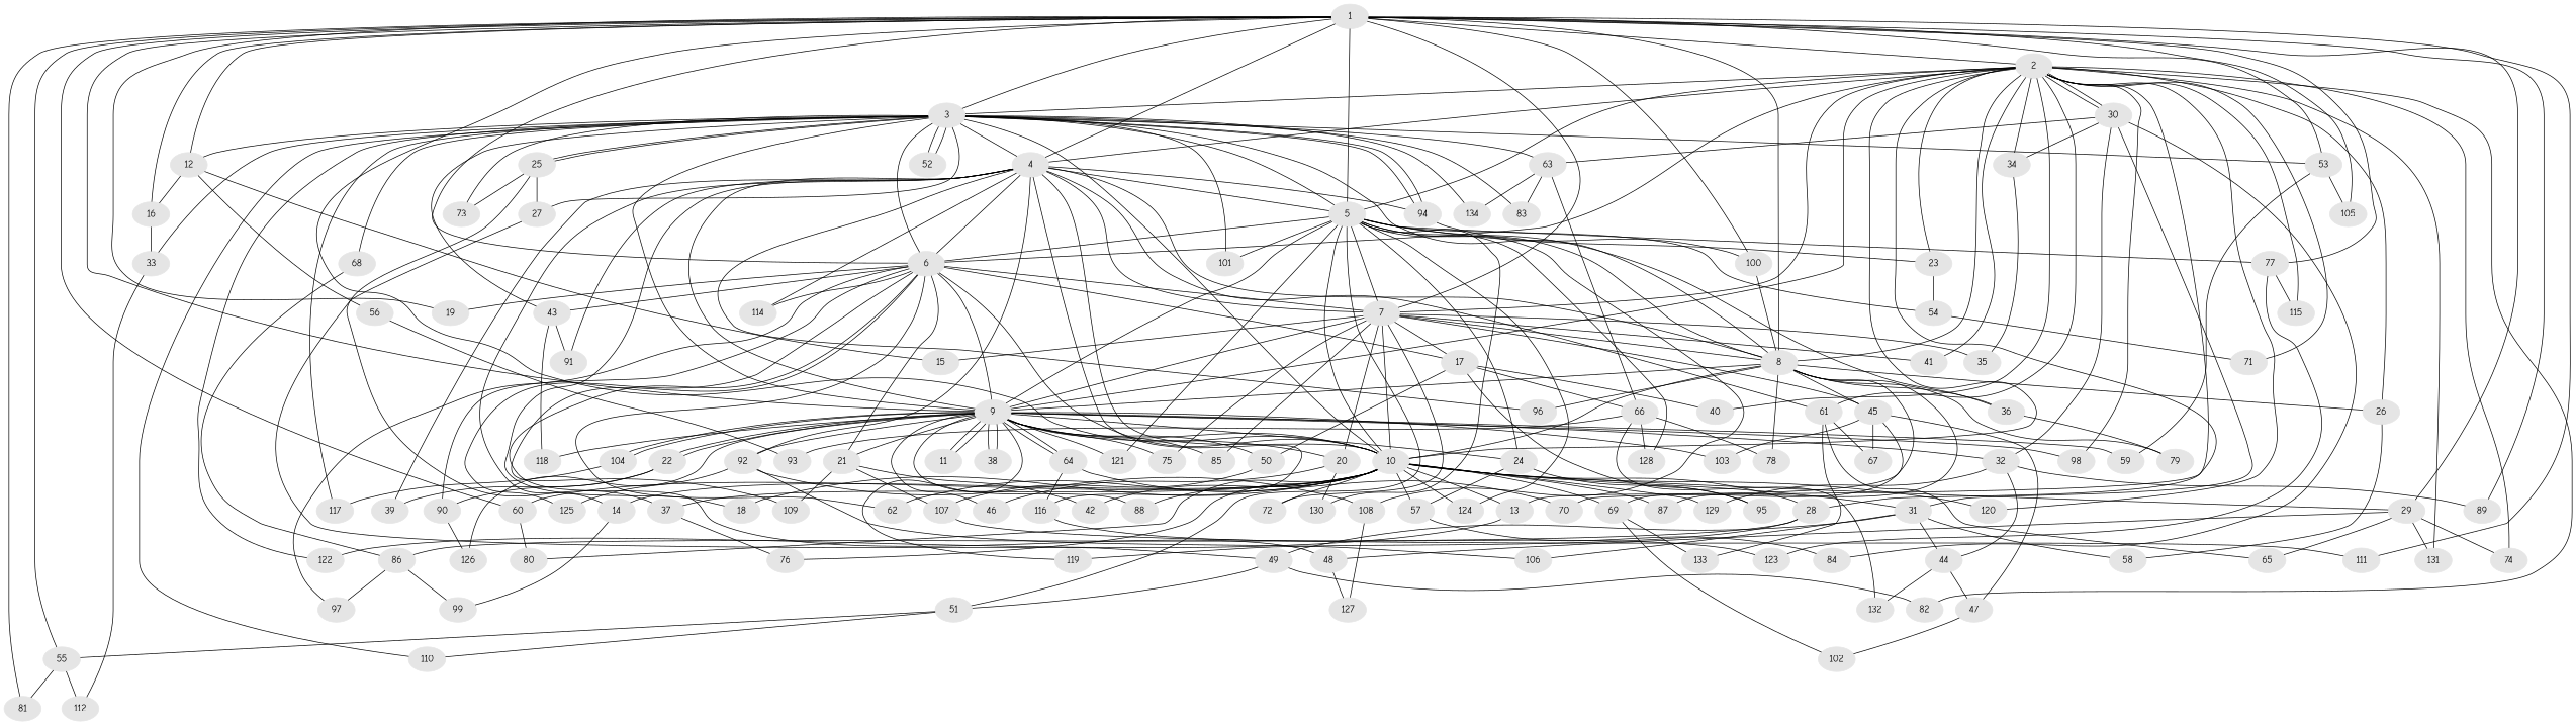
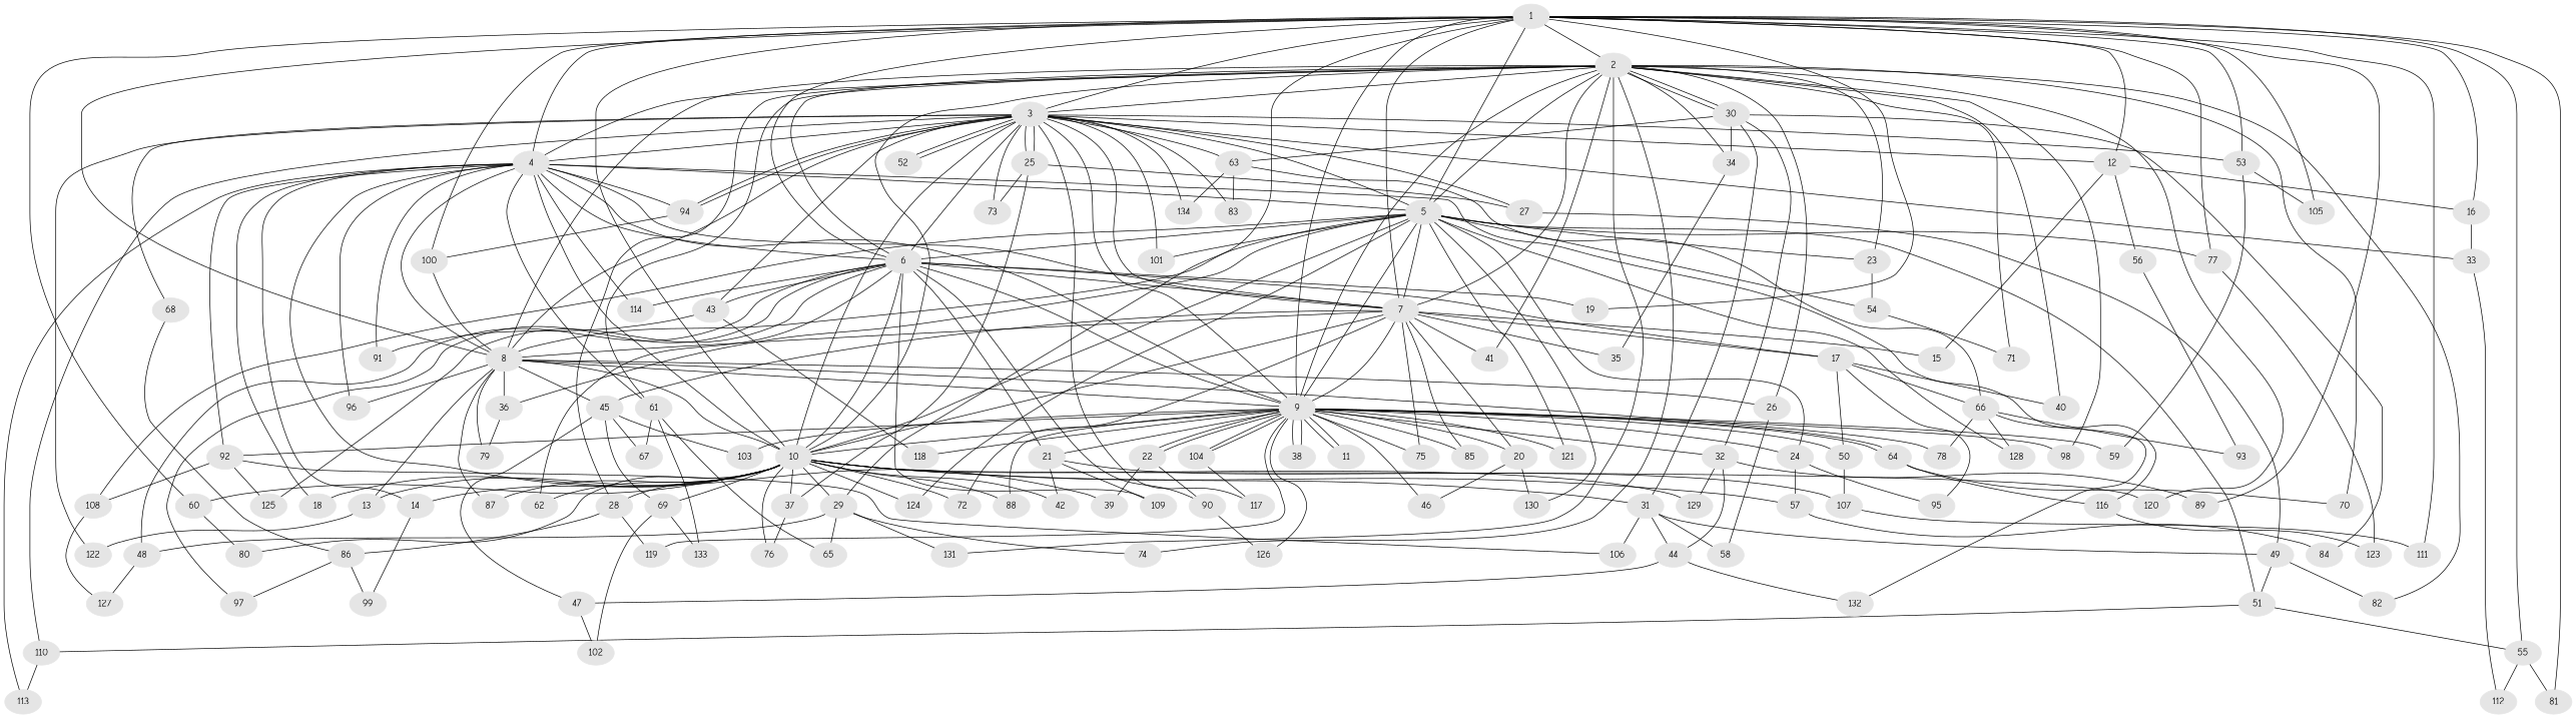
  graph {
    fontname="Comic Neue"
    node [color=gray90 fontname="Comic Neue" style=filled]
    edge [fontname="Comic Neue"]
    1
    2
    3
    4
    5
    6
    7
    8
    9
    10
    12
    16
    19
    29
    53
    55
    60
    77
    81
    89
    100
    105
    111
    23
    26
    28
    30
    34
    40
    41
    61
    70
    71
    74
    82
    98
-   115
    120
    131
    25
    27
    33
    43
    52
    63
    68
    73
    83
    94
    101
    110
    117
    122
    134
    14
    18
    39
    91
    92
    96
+   113
    114
    116
    24
    36
    51
    54
    108
    121
    124
    128
    130
    17
    21
    48
    62
    90
    97
    109
    125
    15
    20
    35
    45
    72
    75
    85
    13
    78
    79
    87
    11
    22
    32
    38
    46
    50
    59
    64
    88
    103
    104
    118
    119
    126
    31
    37
    42
    57
    69
    76
    80
    129
    56
    65
    112
    123
    58
    86
    84
    67
    133
    49
    66
    99
    106
    95
    127
    107
    47
    44
    102
    93
    132
    1 -- 2
    1 -- 3
    1 -- 4
    1 -- 5
    1 -- 6
    1 -- 7
    1 -- 8
    1 -- 9
    1 -- 10
    1 -- 12
    1 -- 16
    1 -- 19
    1 -- 29
    1 -- 53
    1 -- 55
    1 -- 60
    1 -- 77
    1 -- 81
    1 -- 89
    1 -- 100
    1 -- 105
    1 -- 111
    2 -- 3
    2 -- 4
    2 -- 5
    2 -- 6
    2 -- 7
    2 -- 8
    2 -- 9
    2 -- 10
    2 -- 23
    2 -- 26
    2 -- 28
    2 -- 30
    2 -- 30
    2 -- 34
    2 -- 40
    2 -- 41
    2 -- 61
    2 -- 70
    2 -- 71
    2 -- 74
    2 -- 82
    2 -- 98
-   2 -- 115
    2 -- 120
    2 -- 131
    3 -- 4
    3 -- 5
    3 -- 6
+   3 -- 7
    3 -- 8
    3 -- 9
    3 -- 10
    3 -- 12
    3 -- 53
    3 -- 25
    3 -- 25
    3 -- 27
    3 -- 33
    3 -- 43
    3 -- 52
    3 -- 52
    3 -- 63
    3 -- 68
    3 -- 73
    3 -- 83
    3 -- 94
    3 -- 94
    3 -- 101
    3 -- 110
    3 -- 117
    3 -- 122
    3 -- 134
    4 -- 5
    4 -- 6
    4 -- 7
    4 -- 8
    4 -- 9
    4 -- 10
    4 -- 61
    4 -- 94
    4 -- 14
    4 -- 18
    4 -- 39
    4 -- 91
    4 -- 92
    4 -- 96
+   4 -- 113
    4 -- 114
    4 -- 116
    5 -- 6
    5 -- 7
    5 -- 8
    5 -- 9
    5 -- 10
    5 -- 77
    5 -- 23
    5 -- 101
    5 -- 24
    5 -- 36
    5 -- 51
    5 -- 54
    5 -- 108
    5 -- 121
    5 -- 124
    5 -- 128
    5 -- 130
    6 -- 7
    6 -- 9
    6 -- 10
    6 -- 19
    6 -- 43
    6 -- 114
    6 -- 17
    6 -- 21
    6 -- 48
    6 -- 62
    6 -- 90
    6 -- 97
    6 -- 109
    6 -- 125
    7 -- 8
    7 -- 9
    7 -- 10
    7 -- 41
    7 -- 17
    7 -- 15
    7 -- 20
    7 -- 35
    7 -- 45
    7 -- 72
    7 -- 75
    7 -- 85
    8 -- 9
    8 -- 10
    8 -- 26
    8 -- 96
    8 -- 36
    8 -- 45
    8 -- 13
    8 -- 78
    8 -- 79
    8 -- 87
    9 -- 10
    9 -- 98
    9 -- 92
    9 -- 24
    9 -- 121
    9 -- 21
    9 -- 20
    9 -- 75
    9 -- 85
    9 -- 11
    9 -- 11
    9 -- 22
    9 -- 22
    9 -- 32
    9 -- 38
    9 -- 38
    9 -- 46
    9 -- 50
    9 -- 59
    9 -- 64
    9 -- 64
    9 -- 88
    9 -- 103
    9 -- 104
    9 -- 104
    9 -- 118
    9 -- 119
    9 -- 126
    10 -- 29
    10 -- 60
    10 -- 28
    10 -- 120
    10 -- 14
    10 -- 18
    10 -- 124
    10 -- 62
    10 -- 72
    10 -- 13
    10 -- 87
    10 -- 88
    10 -- 31
    10 -- 37
    10 -- 42
    10 -- 57
    10 -- 69
    10 -- 76
    10 -- 80
    10 -- 129
    12 -- 16
    12 -- 15
    12 -- 56
    16 -- 33
    29 -- 74
    29 -- 131
    29 -- 48
    29 -- 65
    53 -- 105
    53 -- 59
    55 -- 81
    55 -- 112
    60 -- 80
-   77 -- 115
    77 -- 123
    100 -- 8
    23 -- 54
    26 -- 58
    28 -- 119
    28 -- 86
    30 -- 34
    30 -- 63
    30 -- 32
    30 -- 31
    30 -- 84
    34 -- 35
    61 -- 65
    61 -- 67
    61 -- 133
    25 -- 27
    25 -- 73
    25 -- 37
    27 -- 49
    33 -- 112
    43 -- 91
    43 -- 118
    63 -- 83
    63 -- 134
    63 -- 66
    68 -- 86
    94 -- 100
+   110 -- 113
    14 -- 99
    92 -- 108
    92 -- 125
    92 -- 106
    116 -- 123
    24 -- 57
    24 -- 95
    36 -- 79
    51 -- 55
    51 -- 110
    54 -- 71
    108 -- 127
    17 -- 40
    17 -- 50
    17 -- 66
    17 -- 95
    21 -- 109
    21 -- 42
    21 -- 107
    48 -- 127
    90 -- 126
    20 -- 130
    20 -- 46
    45 -- 103
    45 -- 69
    45 -- 67
    45 -- 47
    13 -- 122
    22 -- 39
    22 -- 90
    32 -- 89
    32 -- 129
    32 -- 44
    50 -- 107
    64 -- 70
    64 -- 116
    104 -- 117
    31 -- 58
    31 -- 49
    31 -- 106
    31 -- 44
    37 -- 76
    57 -- 84
    69 -- 133
    69 -- 102
    56 -- 93
    86 -- 97
    86 -- 99
    49 -- 82
    49 -- 51
    66 -- 128
    66 -- 78
    66 -- 93
    66 -- 132
    107 -- 111
    47 -- 102
    44 -- 47
    44 -- 132
  }
